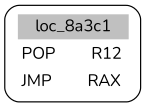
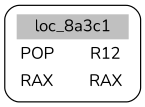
  digraph {
    fontname=Nunito
-   n1 [fontname=Nunito label=<<table border="0" cellborder="0" cellpadding="3"><tr><td align="center" colspan="2" bgcolor="grey">loc_8a3c1</td></tr><tr><td align="left">POP        R12</td></tr><tr><td align="left">JMP        RAX</td></tr></table>> shape=Mrecord]
+   n1 [fontname=Nunito label=<<table border="0" cellborder="0" cellpadding="3"><tr><td align="center" colspan="2" bgcolor="grey">loc_8a3c1</td></tr><tr><td align="left">POP        R12</td></tr><tr><td align="left">RAX        RAX</td></tr></table>> shape=Mrecord]
  }
